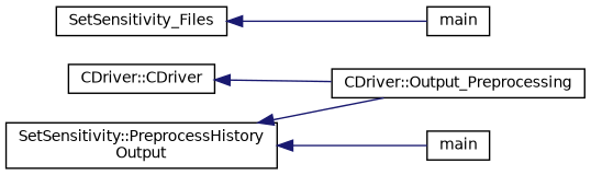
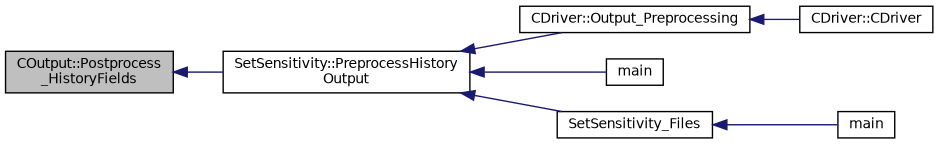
  digraph {
    rankdir=LR
    node [color=black fillcolor=white fontname=Helvetica fontsize=10 shape=record style=filled]
    edge [color=midnightblue dir=back fontname=Helvetica fontsize=10 labelfontname=Helvetica labelfontsize=10 style=solid]
+   n1 [fillcolor=grey75 fontcolor=black height=0.2 label="COutput::Postprocess\l_HistoryFields" width=0.4]
    n2 [height=0.2 label="SetSensitivity::PreprocessHistory\lOutput" width=0.4]
    n3 [height=0.2 label="CDriver::Output_Preprocessing" width=0.4]
    n4 [height=0.2 label=main width=0.4]
    n5 [height=0.2 label=SetSensitivity_Files width=0.4]
    n6 [height=0.2 label="CDriver::CDriver" width=0.4]
    n7 [height=0.2 label=main width=0.4]
+   n1 -> n2
    n2 -> n3
    n2 -> n4
-   n6 -> n3
+   n2 -> n5
+   n3 -> n6
    n5 -> n7
  }
